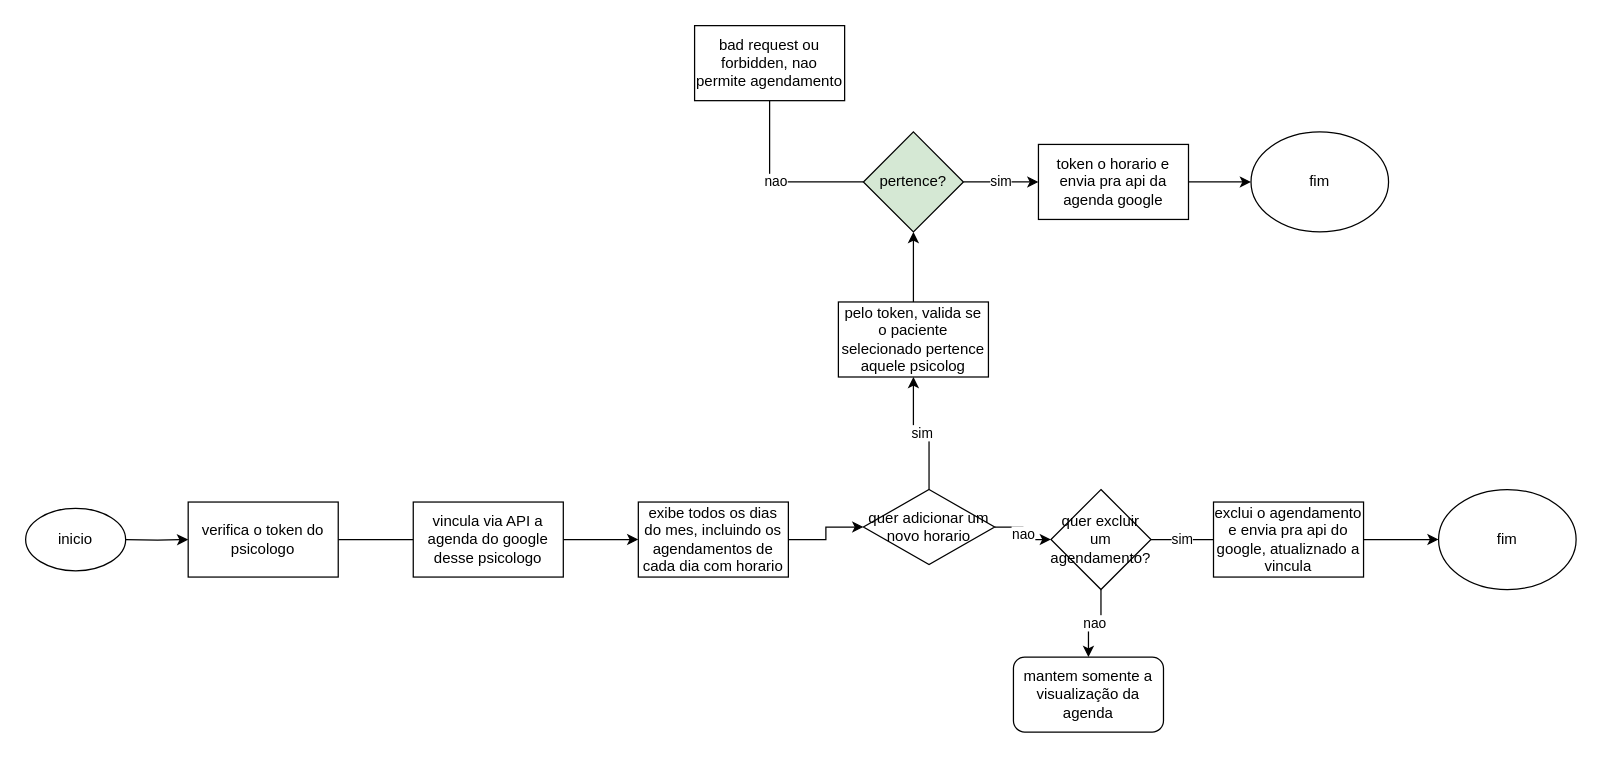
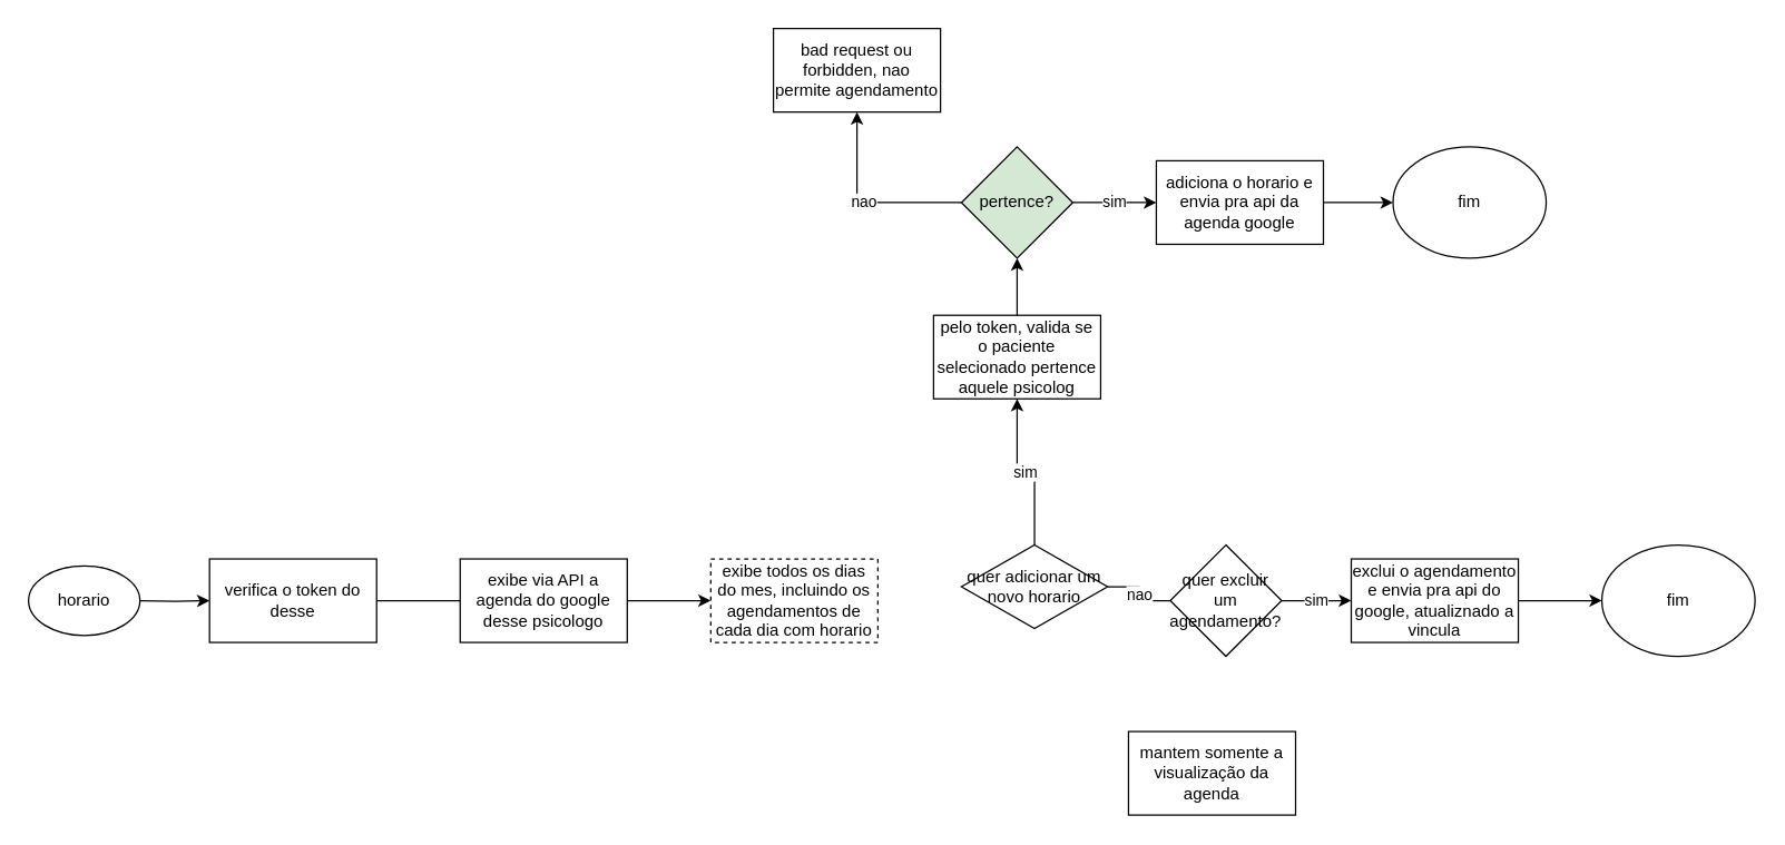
  <mxCell id="0" />
  <mxCell id="1" parent="0" />
  <mxCell id="2" value="" style="edgeStyle=orthogonalEdgeStyle;rounded=0;orthogonalLoop=1;jettySize=auto;html=1;" edge="1" parent="1" target="5"><mxGeometry relative="1" as="geometry"><mxPoint x="100" y="431" as="sourcePoint" /></mxGeometry></mxCell>
- <mxCell id="3" value="inicio" style="ellipse;whiteSpace=wrap;html=1;" vertex="1" parent="1"><mxGeometry x="20" y="406" width="80" height="50" as="geometry" /></mxCell>
+ <mxCell id="3" value="horario" style="ellipse;whiteSpace=wrap;html=1;" vertex="1" parent="1"><mxGeometry x="20" y="406" width="80" height="50" as="geometry" /></mxCell>
  <mxCell id="4" value="" style="edgeStyle=orthogonalEdgeStyle;rounded=0;orthogonalLoop=1;jettySize=auto;html=1;endArrow=none;" edge="1" parent="1" source="5" target="7"><mxGeometry relative="1" as="geometry" /></mxCell>
- <mxCell id="5" value="verifica o token do psicologo " style="whiteSpace=wrap;html=1;" vertex="1" parent="1"><mxGeometry x="150" y="401" width="120" height="60" as="geometry" /></mxCell>
+ <mxCell id="5" value="verifica o token do desse " style="whiteSpace=wrap;html=1;" vertex="1" parent="1"><mxGeometry x="150" y="401" width="120" height="60" as="geometry" /></mxCell>
  <mxCell id="6" value="" style="edgeStyle=orthogonalEdgeStyle;rounded=0;orthogonalLoop=1;jettySize=auto;html=1;" edge="1" parent="1" source="7" target="9"><mxGeometry relative="1" as="geometry" /></mxCell>
- <mxCell id="7" value="vincula via API a agenda do google desse psicologo" style="whiteSpace=wrap;html=1;" vertex="1" parent="1"><mxGeometry x="330" y="401" width="120" height="60" as="geometry" /></mxCell>
- <mxCell id="8" value="" style="edgeStyle=orthogonalEdgeStyle;rounded=0;orthogonalLoop=1;jettySize=auto;html=1;" edge="1" parent="1" source="9" target="12"><mxGeometry relative="1" as="geometry" /></mxCell>
- <mxCell id="9" value="exibe todos os dias do mes, incluindo os agendamentos de cada dia com horario" style="whiteSpace=wrap;html=1;" vertex="1" parent="1"><mxGeometry x="510" y="401" width="120" height="60" as="geometry" /></mxCell>
+ <mxCell id="7" value="exibe via API a agenda do google desse psicologo" style="whiteSpace=wrap;html=1;" vertex="1" parent="1"><mxGeometry x="330" y="401" width="120" height="60" as="geometry" /></mxCell>
+ <mxCell id="9" value="exibe todos os dias do mes, incluindo os agendamentos de cada dia com horario" style="whiteSpace=wrap;html=1;dashed=1;" vertex="1" parent="1"><mxGeometry x="510" y="401" width="120" height="60" as="geometry" /></mxCell>
  <mxCell id="10" value="sim" style="edgeStyle=orthogonalEdgeStyle;rounded=0;orthogonalLoop=1;jettySize=auto;html=1;" edge="1" parent="1" source="12" target="14"><mxGeometry relative="1" as="geometry" /></mxCell>
- <mxCell id="11" value="nao" style="edgeStyle=orthogonalEdgeStyle;rounded=0;orthogonalLoop=1;jettySize=auto;html=1;" edge="1" parent="1" source="12" target="23"><mxGeometry relative="1" as="geometry" /></mxCell>
+ <mxCell id="11" value="nao" style="edgeStyle=orthogonalEdgeStyle;rounded=0;orthogonalLoop=1;jettySize=auto;html=1;endArrow=none;" edge="1" parent="1" source="12" target="23"><mxGeometry relative="1" as="geometry" /></mxCell>
  <mxCell id="12" value="quer adicionar um novo horario" style="rhombus;whiteSpace=wrap;html=1;" vertex="1" parent="1"><mxGeometry x="690" y="391" width="105" height="60" as="geometry" /></mxCell>
  <mxCell id="13" value="" style="edgeStyle=orthogonalEdgeStyle;rounded=0;orthogonalLoop=1;jettySize=auto;html=1;" edge="1" parent="1" source="14" target="17"><mxGeometry relative="1" as="geometry" /></mxCell>
- <mxCell id="14" value="&lt;div&gt;pelo token, valida se o paciente selecionado pertence aquele psicolog&lt;/div&gt;" style="whiteSpace=wrap;html=1;" vertex="1" parent="1"><mxGeometry x="670" y="241" width="120" height="60" as="geometry" /></mxCell>
+ <mxCell id="14" value="&lt;div&gt;pelo token, valida se o paciente selecionado pertence aquele psicolog&lt;/div&gt;" style="whiteSpace=wrap;html=1;" vertex="1" parent="1"><mxGeometry x="670" y="226" width="120" height="60" as="geometry" /></mxCell>
  <mxCell id="15" value="sim" style="edgeStyle=orthogonalEdgeStyle;rounded=0;orthogonalLoop=1;jettySize=auto;html=1;" edge="1" parent="1" source="17" target="19"><mxGeometry relative="1" as="geometry" /></mxCell>
- <mxCell id="16" value="nao" style="edgeStyle=orthogonalEdgeStyle;rounded=0;orthogonalLoop=1;jettySize=auto;html=1;endArrow=none;" edge="1" parent="1" source="17" target="20"><mxGeometry relative="1" as="geometry" /></mxCell>
+ <mxCell id="16" value="nao" style="edgeStyle=orthogonalEdgeStyle;rounded=0;orthogonalLoop=1;jettySize=auto;html=1;" edge="1" parent="1" source="17" target="20"><mxGeometry relative="1" as="geometry" /></mxCell>
  <mxCell id="17" value="pertence?" style="rhombus;whiteSpace=wrap;html=1;fillColor=#d5e8d4;" vertex="1" parent="1"><mxGeometry x="690" y="105" width="80" height="80" as="geometry" /></mxCell>
  <mxCell id="18" value="" style="edgeStyle=orthogonalEdgeStyle;rounded=0;orthogonalLoop=1;jettySize=auto;html=1;" edge="1" parent="1" source="19" target="28"><mxGeometry relative="1" as="geometry" /></mxCell>
- <mxCell id="19" value="token o horario e envia pra api da agenda google" style="whiteSpace=wrap;html=1;" vertex="1" parent="1"><mxGeometry x="830" y="115" width="120" height="60" as="geometry" /></mxCell>
+ <mxCell id="19" value="adiciona o horario e envia pra api da agenda google" style="whiteSpace=wrap;html=1;" vertex="1" parent="1"><mxGeometry x="830" y="115" width="120" height="60" as="geometry" /></mxCell>
  <mxCell id="20" value="bad request ou forbidden, nao permite agendamento" style="whiteSpace=wrap;html=1;" vertex="1" parent="1"><mxGeometry x="555" y="20" width="120" height="60" as="geometry" /></mxCell>
- <mxCell id="21" value="sim" style="edgeStyle=orthogonalEdgeStyle;rounded=0;orthogonalLoop=1;jettySize=auto;html=1;endArrow=none;" edge="1" parent="1" source="23" target="25"><mxGeometry relative="1" as="geometry" /></mxCell>
- <mxCell id="22" value="nao" style="edgeStyle=orthogonalEdgeStyle;rounded=0;orthogonalLoop=1;jettySize=auto;html=1;" edge="1" parent="1" source="23" target="26"><mxGeometry relative="1" as="geometry" /></mxCell>
+ <mxCell id="21" value="sim" style="edgeStyle=orthogonalEdgeStyle;rounded=0;orthogonalLoop=1;jettySize=auto;html=1;" edge="1" parent="1" source="23" target="25"><mxGeometry relative="1" as="geometry" /></mxCell>
  <mxCell id="23" value="quer excluir um agendamento?" style="rhombus;whiteSpace=wrap;html=1;" vertex="1" parent="1"><mxGeometry x="840" y="391" width="80" height="80" as="geometry" /></mxCell>
  <mxCell id="24" value="" style="edgeStyle=orthogonalEdgeStyle;rounded=0;orthogonalLoop=1;jettySize=auto;html=1;" edge="1" parent="1" source="25" target="27"><mxGeometry relative="1" as="geometry" /></mxCell>
  <mxCell id="25" value="exclui o agendamento e envia pra api do google, atualiznado a vincula" style="whiteSpace=wrap;html=1;" vertex="1" parent="1"><mxGeometry x="970" y="401" width="120" height="60" as="geometry" /></mxCell>
- <mxCell id="26" value="mantem somente a visualização da agenda" style="whiteSpace=wrap;html=1;rounded=1;" vertex="1" parent="1"><mxGeometry x="810" y="525" width="120" height="60" as="geometry" /></mxCell>
+ <mxCell id="26" value="mantem somente a visualização da agenda" style="whiteSpace=wrap;html=1;" vertex="1" parent="1"><mxGeometry x="810" y="525" width="120" height="60" as="geometry" /></mxCell>
  <mxCell id="27" value="fim" style="ellipse;whiteSpace=wrap;html=1;" vertex="1" parent="1"><mxGeometry x="1150" y="391" width="110" height="80" as="geometry" /></mxCell>
  <mxCell id="28" value="fim" style="ellipse;whiteSpace=wrap;html=1;" vertex="1" parent="1"><mxGeometry x="1000" y="105" width="110" height="80" as="geometry" /></mxCell>
